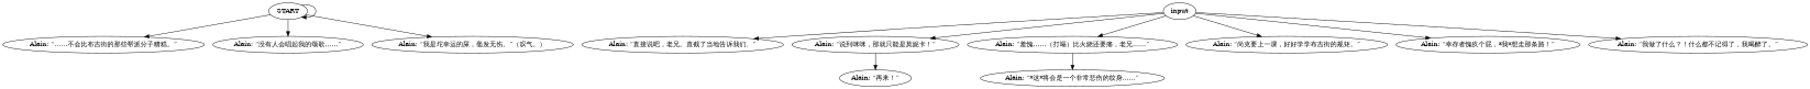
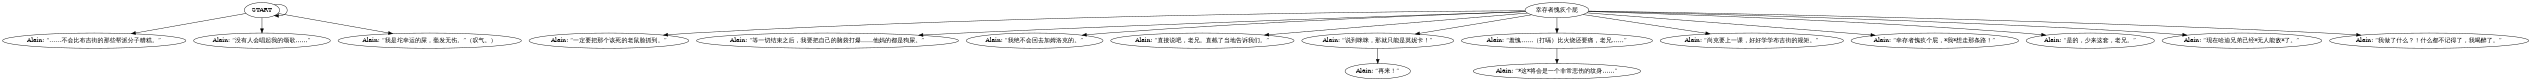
  digraph {
    n1 [label=START]
    n2 [label="Alain: “……不会比布吉街的那些帮派分子糟糕。”"]
    n3 [label="Alain: “没有人会唱起我的颂歌……”"]
    n4 [label="Alain: “我是坨幸运的屎，毫发无伤。”（叹气。）"]
-   n5 [label=input]
+   n5 [label="幸存者愧疚个屁"]
+   n6 [label="Alain: “一定要把那个该死的老鼠脸抓到。”"]
+   n7 [label="Alain: “等一切结束之后，我要把自己的脑袋打爆……他妈的都是狗屎。”"]
+   n8 [label="Alain: “我绝不会回去加姆洛克的。”"]
    n9 [label="Alain: “直接说吧，老兄。直截了当地告诉我们。”"]
    n10 [label="Alain: “说到咪咪，那就只能是莫妮卡！”"]
    n11 [label="Alain: “羞愧……（打嗝）比火烧还要痛，老兄……”"]
    n12 [label="Alain: “尚克要上一课，好好学学布吉街的规矩。”"]
    n13 [label="Alain: “幸存者愧疚个屁，*我*想走那条路！”"]
+   n14 [label="Alain: “是的，少来这套，老兄。”"]
+   n15 [label="Alain: “现在哈迪兄弟已经*无人能敌*了。”"]
    n16 [label="Alain: “我做了什么？！什么都不记得了，我喝醉了。”"]
    n17 [label="Alain: “再来！”"]
    n18 [label="Alain: “*这*将会是一个非常悲伤的纹身……”"]
    n1 -> n1
    n1 -> n2
    n1 -> n3
    n1 -> n4
+   n5 -> n6
+   n5 -> n7
+   n5 -> n8
    n5 -> n9
    n5 -> n10
    n5 -> n11
    n5 -> n12
    n5 -> n13
+   n5 -> n14
+   n5 -> n15
    n5 -> n16
    n10 -> n17
    n11 -> n18
  }
